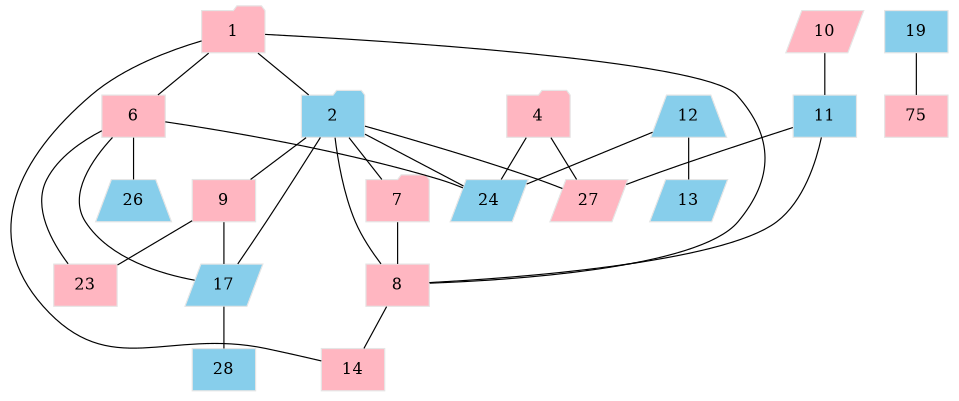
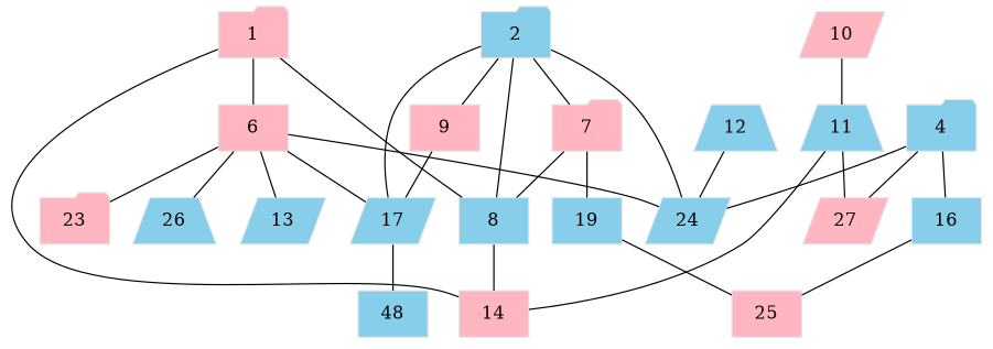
  graph {
    node [color=gray90 fillcolor=skyblue shape=box style=filled]
    edge [weight=1.0]
    1 [fillcolor=lightpink shape=folder]
    2 [shape=folder]
    6 [fillcolor=lightpink]
-   8 [fillcolor=lightpink]
+   8
    14 [fillcolor=lightpink]
    7 [fillcolor=lightpink shape=folder]
    9 [fillcolor=lightpink]
    17 [shape=parallelogram]
    24 [shape=parallelogram]
    27 [fillcolor=lightpink shape=parallelogram]
-   23 [fillcolor=lightpink]
+   23 [fillcolor=lightpink shape=folder]
    26 [shape=trapezium]
    13 [shape=parallelogram]
    19
-   28
-   4 [fillcolor=lightpink shape=folder]
-   25 [fillcolor=lightpink label=75]
+   28 [label=48]
+   4 [shape=folder]
+   16
+   25 [fillcolor=lightpink]
    10 [fillcolor=lightpink shape=parallelogram]
-   11
+   11 [shape=trapezium]
    12 [shape=trapezium]
-   1 -- 2
    1 -- 6
    1 -- 8
    1 -- 14
    2 -- 8
    2 -- 7
    2 -- 9 [weight=2.0]
    2 -- 17
    2 -- 24 [weight=2.0]
-   2 -- 27
    6 -- 17
    6 -- 24
    6 -- 23
    6 -- 26
-   12 -- 13 [weight=2.0]
+   6 -- 13 [weight=2.0]
    8 -- 14
    7 -- 8
+   7 -- 19
    9 -- 17
-   9 -- 23
    17 -- 28
    19 -- 25
    4 -- 24
    4 -- 27
+   4 -- 16
+   16 -- 25
    10 -- 11
-   11 -- 8
+   11 -- 14
    11 -- 27
    12 -- 24
  }
